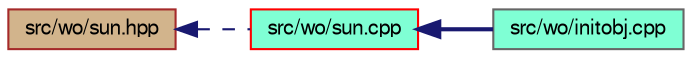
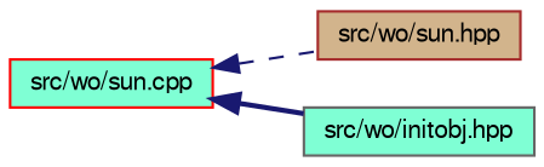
  digraph {
    rankdir=LR
    node [fillcolor=aquamarine fontname=FreeSans fontsize=10 shape=record style=filled]
    edge [color=midnightblue dir=back fontname=FreeSans fontsize=10 labelfontname=FreeSans labelfontsize=10]
    n1 [color=brown fillcolor=tan fontcolor=black height=0.2 label="src/wo/sun.hpp" width=0.4]
    n2 [color=red height=0.2 label="src/wo/sun.cpp" width=0.4]
-   n3 [color=gray40 height=0.2 label="src/wo/initobj.cpp" width=0.4]
-   n1 -> n2 [style=dashed]
+   n3 [color=gray40 height=0.2 label="src/wo/initobj.hpp" width=0.4]
+   n2 -> n1 [style=dashed]
    n2 -> n3 [style=bold]
  }
